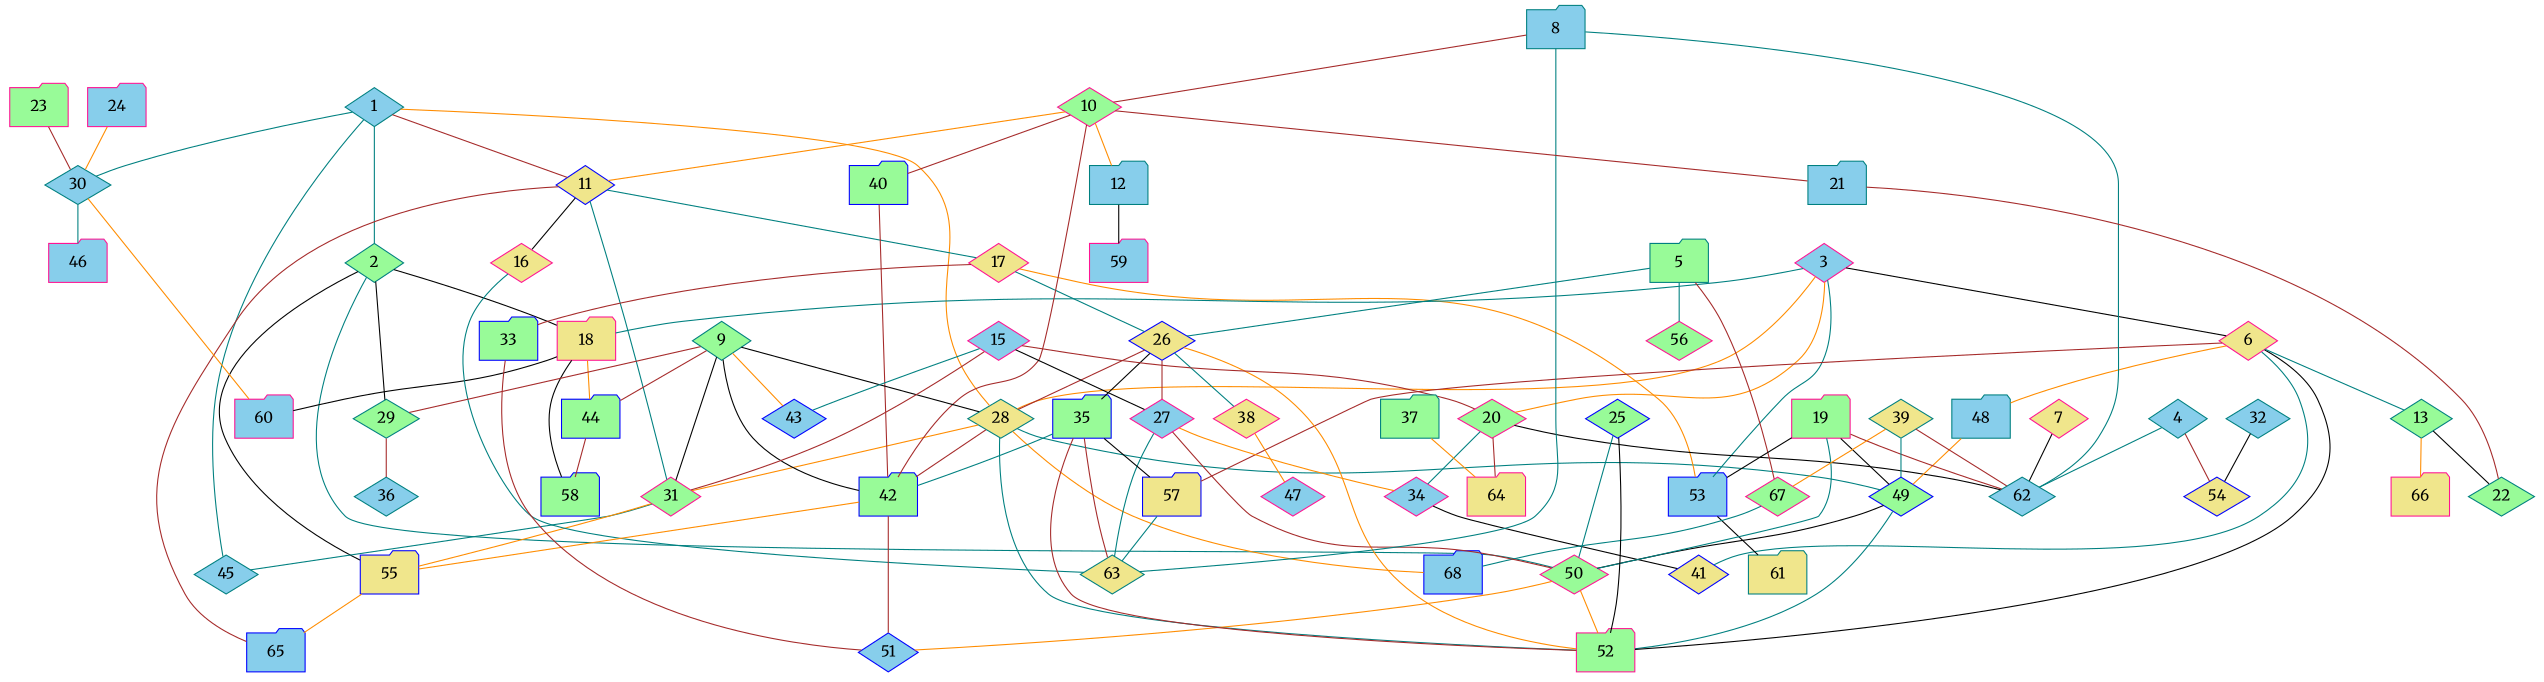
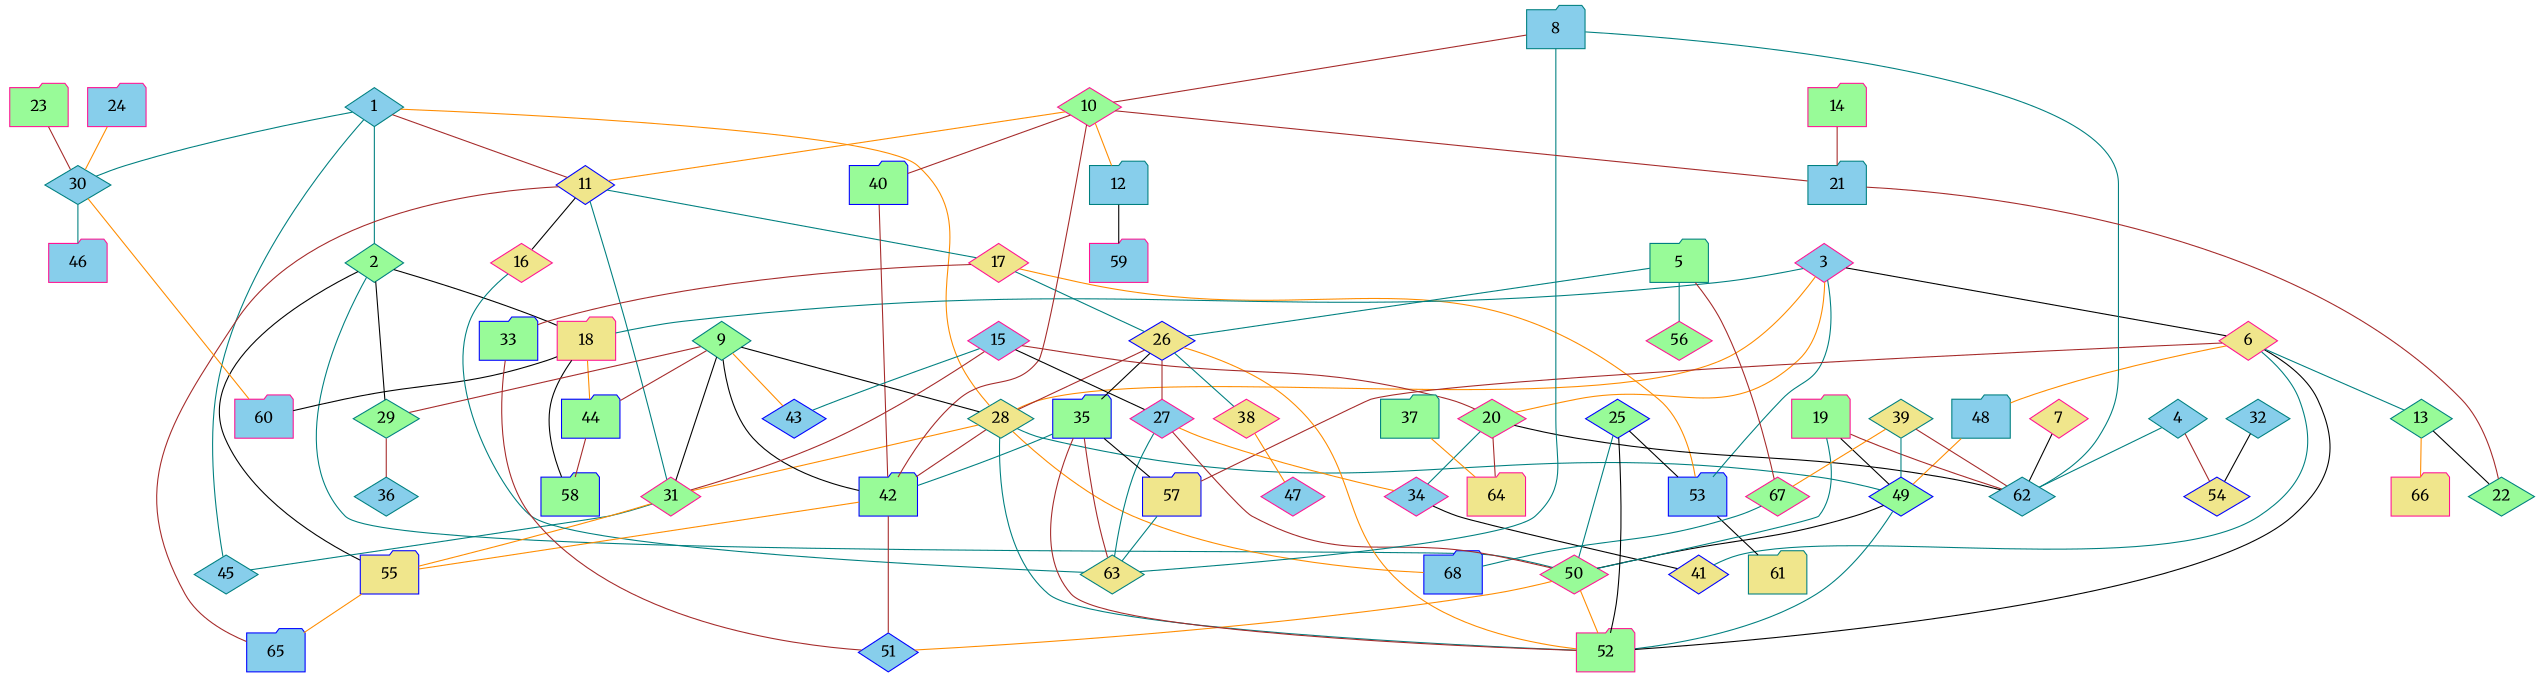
  graph {
    fontname=Merriweather
    node [color=deeppink fillcolor=skyblue fontname=Merriweather shape=diamond style=filled]
    edge [color=teal fontname=Merriweather weight=1.0]
    1 [color=teal]
    2 [color=teal fillcolor=palegreen]
    11 [color=blue fillcolor=khaki]
    28 [color=teal fillcolor=khaki]
    30 [color=teal]
    45 [color=teal]
    18 [fillcolor=khaki shape=folder]
    29 [color=teal fillcolor=palegreen]
    50 [fillcolor=palegreen]
    55 [color=blue fillcolor=khaki shape=folder]
    31 [fillcolor=palegreen]
    16 [fillcolor=khaki]
    17 [fillcolor=khaki]
    65 [color=blue shape=folder]
    52 [fillcolor=palegreen shape=folder]
    42 [color=blue fillcolor=palegreen shape=folder]
    49 [color=blue fillcolor=palegreen]
    68 [color=blue shape=folder]
    60 [shape=folder]
    46 [shape=folder]
    44 [color=blue fillcolor=palegreen shape=folder]
    58 [color=blue fillcolor=palegreen shape=folder]
    36 [color=teal]
    51 [color=blue]
    3
    6 [fillcolor=khaki]
    20 [fillcolor=palegreen]
    53 [color=blue shape=folder]
    13 [color=teal fillcolor=palegreen]
    41 [color=blue fillcolor=khaki]
    48 [color=teal shape=folder]
    57 [color=blue fillcolor=khaki shape=folder]
    62 [color=teal]
    34
    64 [fillcolor=khaki shape=folder]
    61 [color=teal fillcolor=khaki shape=folder]
    4 [color=teal]
    54 [color=blue fillcolor=khaki]
    5 [color=teal fillcolor=palegreen shape=folder]
    26 [color=blue fillcolor=khaki]
    56 [fillcolor=palegreen]
    67 [fillcolor=palegreen]
    27
    35 [color=blue fillcolor=palegreen shape=folder]
    38 [fillcolor=khaki]
    22 [color=teal fillcolor=palegreen]
    66 [fillcolor=khaki shape=folder]
    63 [color=teal fillcolor=khaki]
    7 [fillcolor=khaki]
    8 [color=teal shape=folder]
    10 [fillcolor=palegreen]
    12 [color=teal shape=folder]
    21 [color=teal shape=folder]
    40 [color=blue fillcolor=palegreen shape=folder]
    9 [color=teal fillcolor=palegreen]
    43 [color=blue]
    59 [shape=folder]
    33 [color=blue fillcolor=palegreen shape=folder]
+   14 [fillcolor=palegreen shape=folder]
    15
    19 [fillcolor=palegreen shape=folder]
    23 [fillcolor=palegreen shape=folder]
    24 [shape=folder]
    25 [color=blue fillcolor=palegreen]
    47
    32 [color=teal]
    37 [color=teal fillcolor=palegreen shape=folder]
    39 [color=teal fillcolor=khaki]
    1 -- 2
    1 -- 11 [color=brown]
    1 -- 28 [color=darkorange]
    1 -- 30
    1 -- 45
    2 -- 18 [color=black]
    2 -- 29 [color=black]
    2 -- 50
    2 -- 55 [color=black]
    11 -- 31
    11 -- 16 [color=black]
    11 -- 17
    11 -- 65 [color=brown]
    28 -- 31 [color=darkorange]
    28 -- 52
    28 -- 42 [color=brown]
    28 -- 49
    28 -- 68 [color=darkorange]
    30 -- 60 [color=darkorange]
    30 -- 46
    18 -- 60 [color=black]
    18 -- 44 [color=darkorange]
    18 -- 58 [color=black]
    29 -- 36 [color=brown]
    50 -- 52 [color=darkorange]
    50 -- 51 [color=darkorange]
    55 -- 65 [color=darkorange]
    31 -- 45
    31 -- 55 [color=darkorange]
    16 -- 63
    17 -- 53 [color=darkorange]
    17 -- 26
    17 -- 33 [color=brown]
    42 -- 55 [color=darkorange]
    42 -- 51 [color=brown]
    49 -- 50 [color=black]
    49 -- 52 [weight=2.0]
    44 -- 58 [color=brown]
    3 -- 28 [color=darkorange]
    3 -- 18
    3 -- 6 [color=black]
    3 -- 20 [color=darkorange]
    3 -- 53
    6 -- 52 [color=black]
    6 -- 13
    6 -- 41
    6 -- 48 [color=darkorange]
    6 -- 57 [color=brown]
    20 -- 62 [color=black]
    20 -- 34
    20 -- 64 [color=brown]
    53 -- 61 [color=black]
    13 -- 22 [color=black]
    13 -- 66 [color=darkorange]
    48 -- 49 [color=darkorange]
    57 -- 63
    34 -- 41 [color=black]
    4 -- 62
    4 -- 54 [color=brown]
    5 -- 26
    5 -- 56
    5 -- 67 [color=brown]
    26 -- 28 [color=brown]
    26 -- 52 [color=darkorange]
    26 -- 27 [color=brown]
    26 -- 35 [color=black]
    26 -- 38
    67 -- 68
    27 -- 50 [color=brown]
    27 -- 34 [color=darkorange]
    27 -- 63
    35 -- 52 [color=brown]
    35 -- 42 [weight=2.0]
    35 -- 57 [color=black]
    35 -- 63 [color=brown]
    38 -- 47 [color=darkorange]
    7 -- 62 [color=black]
    8 -- 62
    8 -- 63
    8 -- 10 [color=brown]
    10 -- 11 [color=darkorange]
    10 -- 42 [color=brown]
    10 -- 12 [color=darkorange]
    10 -- 21 [color=brown]
    10 -- 40 [color=brown]
    12 -- 59 [color=black]
    21 -- 22 [color=brown]
    40 -- 42 [color=brown]
    9 -- 28 [color=black]
    9 -- 29 [color=brown]
    9 -- 31 [color=black]
    9 -- 42 [color=black]
    9 -- 44 [color=brown]
    9 -- 43 [color=darkorange]
    33 -- 51 [color=brown]
+   14 -- 21 [color=brown]
    15 -- 31 [color=brown]
    15 -- 20 [color=brown]
    15 -- 27 [color=black]
    15 -- 43
    19 -- 50
    19 -- 49 [color=black]
    19 -- 62 [color=brown]
    23 -- 30 [color=brown]
    24 -- 30 [color=darkorange]
    25 -- 50 [weight=2.0]
    25 -- 52 [color=black]
-   19 -- 53 [color=black]
+   25 -- 53 [color=black]
    32 -- 54 [color=black]
    37 -- 64 [color=darkorange]
    39 -- 49
    39 -- 62 [color=brown]
    39 -- 67 [color=darkorange]
  }
